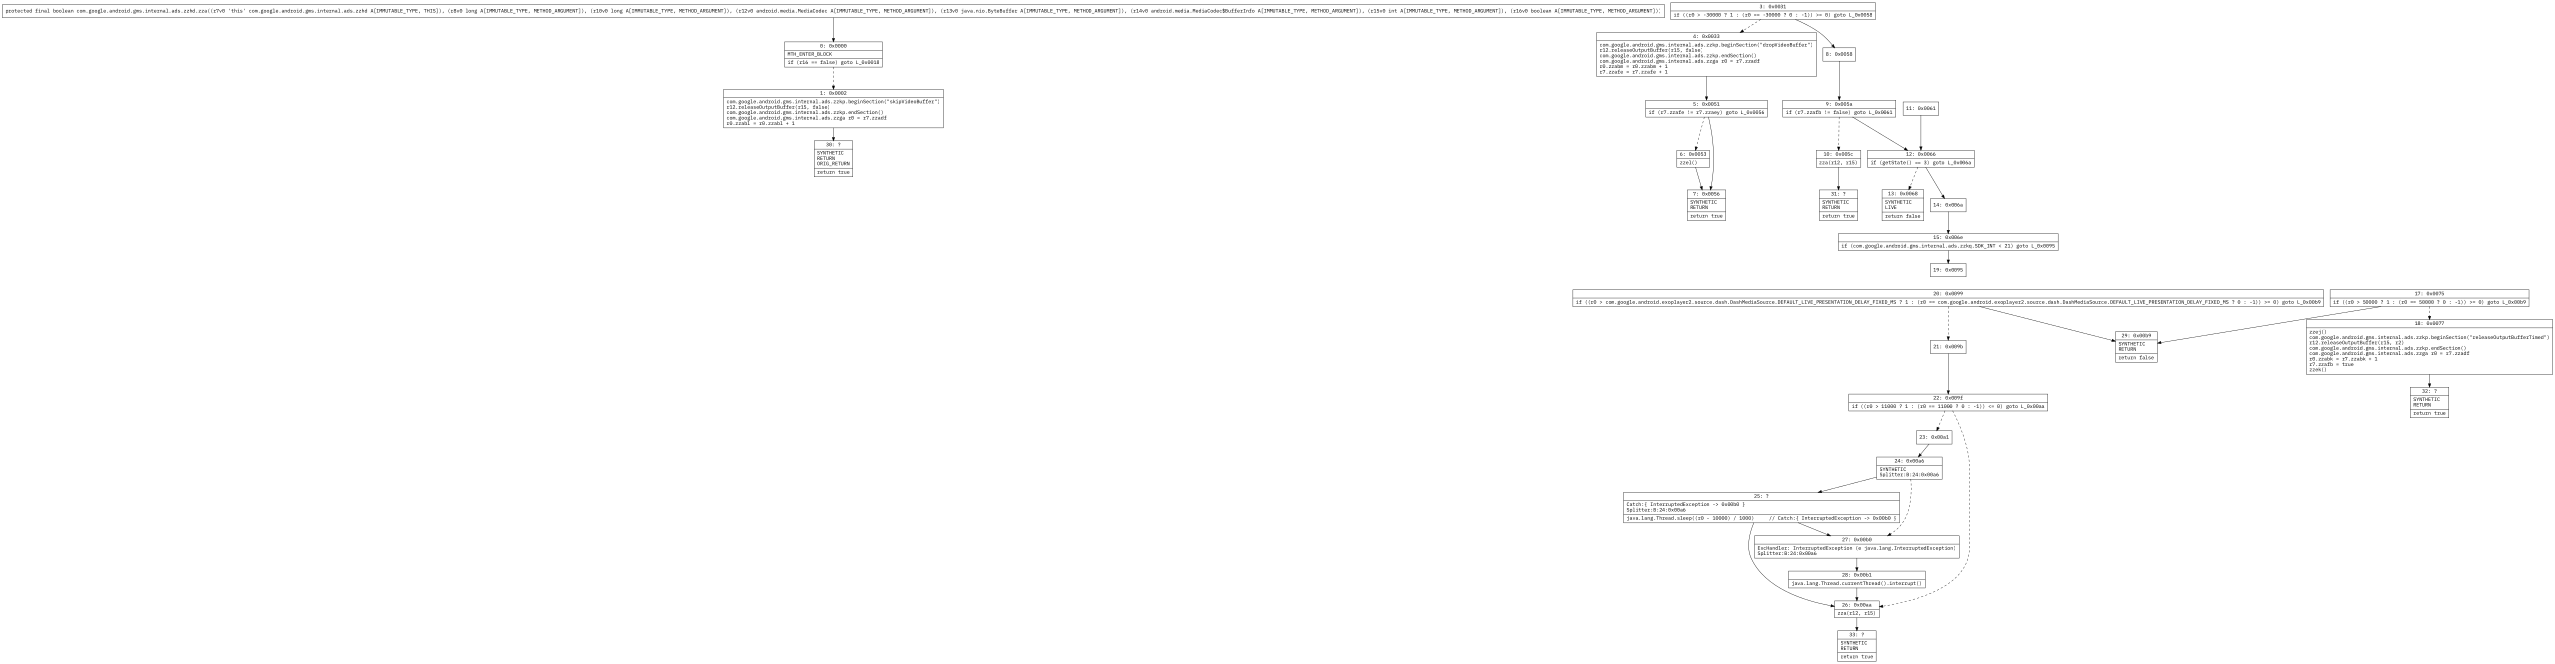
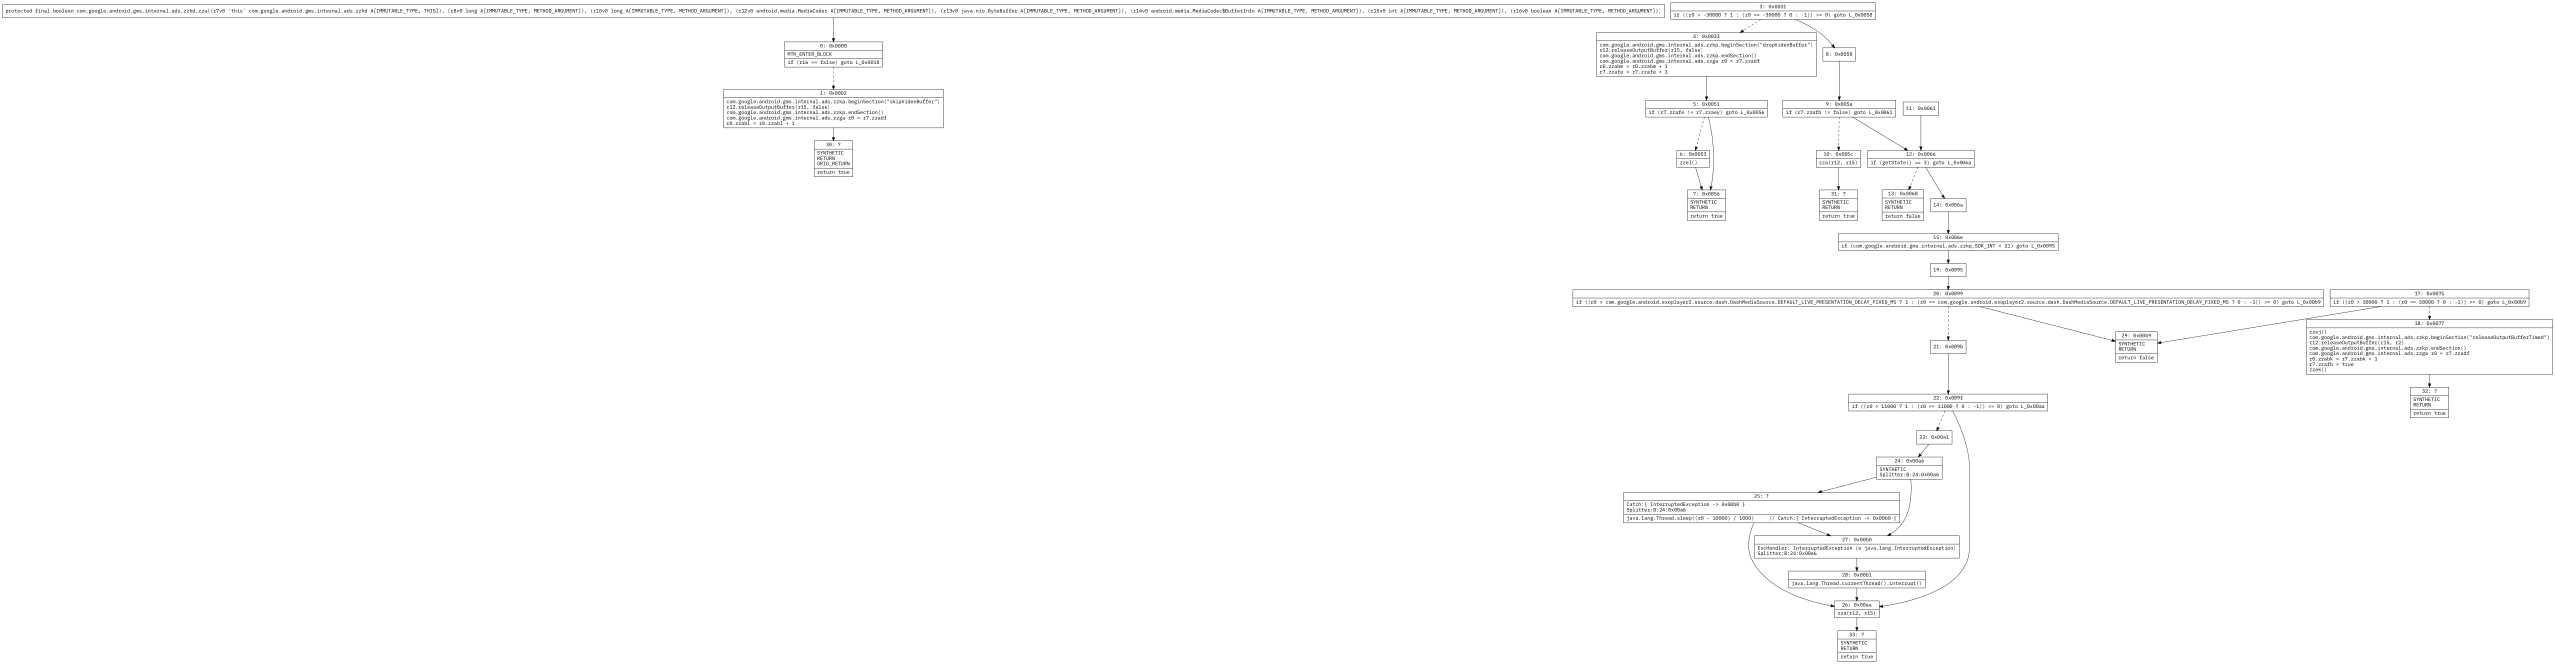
  digraph {
    fontname="IBM Plex Mono"
    node [fontname="IBM Plex Mono" shape=record]
    edge [fontname="IBM Plex Mono"]
    n1 [label="{0\:\ 0x0000|MTH_ENTER_BLOCK\l|if (r16 == false) goto L_0x0018\l}"]
    n2 [label="{1\:\ 0x0002|com.google.android.gms.internal.ads.zzkp.beginSection(\"skipVideoBuffer\")\lr12.releaseOutputBuffer(r15, false)\lcom.google.android.gms.internal.ads.zzkp.endSection()\lcom.google.android.gms.internal.ads.zzga r0 = r7.zzadf\lr0.zzabl = r0.zzabl + 1\l}"]
    n3 [label="{30\:\ ?|SYNTHETIC\lRETURN\lORIG_RETURN\l|return true\l}"]
    n4 [label="{3\:\ 0x0031|if ((r0 \> \-30000 ? 1 : (r0 == \-30000 ? 0 : \-1)) \>= 0) goto L_0x0058\l}"]
    n5 [label="{4\:\ 0x0033|com.google.android.gms.internal.ads.zzkp.beginSection(\"dropVideoBuffer\")\lr12.releaseOutputBuffer(r15, false)\lcom.google.android.gms.internal.ads.zzkp.endSection()\lcom.google.android.gms.internal.ads.zzga r0 = r7.zzadf\lr0.zzabm = r0.zzabm + 1\lr7.zzafe = r7.zzafe + 1\l}"]
    n6 [label="{8\:\ 0x0058}"]
    n7 [label="{5\:\ 0x0051|if (r7.zzafe != r7.zzaey) goto L_0x0056\l}"]
    n8 [label="{9\:\ 0x005a|if (r7.zzafb != false) goto L_0x0061\l}"]
    n9 [label="{6\:\ 0x0053|zzel()\l}"]
    n10 [label="{7\:\ 0x0056|SYNTHETIC\lRETURN\l|return true\l}"]
    n11 [label="{10\:\ 0x005c|zza(r12, r15)\l}"]
    n12 [label="{12\:\ 0x0066|if (getState() == 3) goto L_0x006a\l}"]
    n13 [label="{31\:\ ?|SYNTHETIC\lRETURN\l|return true\l}"]
    n14 [label="{11\:\ 0x0061}"]
-   n15 [label="{13\:\ 0x0068|SYNTHETIC\lLIVE\l|return false\l}"]
+   n15 [label="{13\:\ 0x0068|SYNTHETIC\lRETURN\l|return false\l}"]
    n16 [label="{14\:\ 0x006a}"]
    n17 [label="{15\:\ 0x006e|if (com.google.android.gms.internal.ads.zzkq.SDK_INT \< 21) goto L_0x0095\l}"]
    n18 [label="{19\:\ 0x0095}"]
    n19 [label="{20\:\ 0x0099|if ((r0 \> com.google.android.exoplayer2.source.dash.DashMediaSource.DEFAULT_LIVE_PRESENTATION_DELAY_FIXED_MS ? 1 : (r0 == com.google.android.exoplayer2.source.dash.DashMediaSource.DEFAULT_LIVE_PRESENTATION_DELAY_FIXED_MS ? 0 : \-1)) \>= 0) goto L_0x00b9\l}"]
    n20 [label="{17\:\ 0x0075|if ((r0 \> 50000 ? 1 : (r0 == 50000 ? 0 : \-1)) \>= 0) goto L_0x00b9\l}"]
    n21 [label="{18\:\ 0x0077|zzej()\lcom.google.android.gms.internal.ads.zzkp.beginSection(\"releaseOutputBufferTimed\")\lr12.releaseOutputBuffer(r15, r2)\lcom.google.android.gms.internal.ads.zzkp.endSection()\lcom.google.android.gms.internal.ads.zzga r0 = r7.zzadf\lr0.zzabk = r7.zzabk + 1\lr7.zzafb = true\lzzek()\l}"]
    n22 [label="{29\:\ 0x00b9|SYNTHETIC\lRETURN\l|return false\l}"]
    n23 [label="{32\:\ ?|SYNTHETIC\lRETURN\l|return true\l}"]
    n24 [label="{21\:\ 0x009b}"]
    n25 [label="{22\:\ 0x009f|if ((r0 \> 11000 ? 1 : (r0 == 11000 ? 0 : \-1)) \<= 0) goto L_0x00aa\l}"]
    n26 [label="{23\:\ 0x00a1}"]
    n27 [label="{26\:\ 0x00aa|zza(r12, r15)\l}"]
    n28 [label="{24\:\ 0x00a6|SYNTHETIC\lSplitter:B:24:0x00a6\l}"]
    n29 [label="{33\:\ ?|SYNTHETIC\lRETURN\l|return true\l}"]
    n30 [label="{25\:\ ?|Catch:\{ InterruptedException \-\> 0x00b0 \}\lSplitter:B:24:0x00a6\l|java.lang.Thread.sleep((r0 \- 10000) \/ 1000)     \/\/ Catch:\{ InterruptedException \-\> 0x00b0 \}\l}"]
    n31 [label="{27\:\ 0x00b0|ExcHandler: InterruptedException (e java.lang.InterruptedException)\lSplitter:B:24:0x00a6\l}"]
    n32 [label="{28\:\ 0x00b1|java.lang.Thread.currentThread().interrupt()\l}"]
    n33 [label="{protected final boolean com.google.android.gms.internal.ads.zzhd.zza((r7v0 'this' com.google.android.gms.internal.ads.zzhd A[IMMUTABLE_TYPE, THIS]), (r8v0 long A[IMMUTABLE_TYPE, METHOD_ARGUMENT]), (r10v0 long A[IMMUTABLE_TYPE, METHOD_ARGUMENT]), (r12v0 android.media.MediaCodec A[IMMUTABLE_TYPE, METHOD_ARGUMENT]), (r13v0 java.nio.ByteBuffer A[IMMUTABLE_TYPE, METHOD_ARGUMENT]), (r14v0 android.media.MediaCodec$BufferInfo A[IMMUTABLE_TYPE, METHOD_ARGUMENT]), (r15v0 int A[IMMUTABLE_TYPE, METHOD_ARGUMENT]), (r16v0 boolean A[IMMUTABLE_TYPE, METHOD_ARGUMENT])) }"]
    n1 -> n2 [style=dashed]
    n2 -> n3
    n4 -> n5 [style=dashed]
    n4 -> n6
    n5 -> n7
    n6 -> n8
    n7 -> n9 [style=dashed]
    n7 -> n10
    n8 -> n11 [style=dashed]
    n8 -> n12
    n9 -> n10
    n11 -> n13
    n12 -> n15 [style=dashed]
    n12 -> n16
    n14 -> n12
    n16 -> n17
    n17 -> n18
+   n18 -> n19
    n19 -> n22
    n19 -> n24 [style=dashed]
    n20 -> n21 [style=dashed]
    n20 -> n22
    n21 -> n23
    n24 -> n25
    n25 -> n26 [style=dashed]
-   n25 -> n27 [style=dashed]
+   n25 -> n27
    n26 -> n28
    n27 -> n29
    n28 -> n30
-   n28 -> n31 [style=dashed]
+   n28 -> n31
    n30 -> n27
    n30 -> n31
    n31 -> n32
    n32 -> n27
    n33 -> n1
  }
